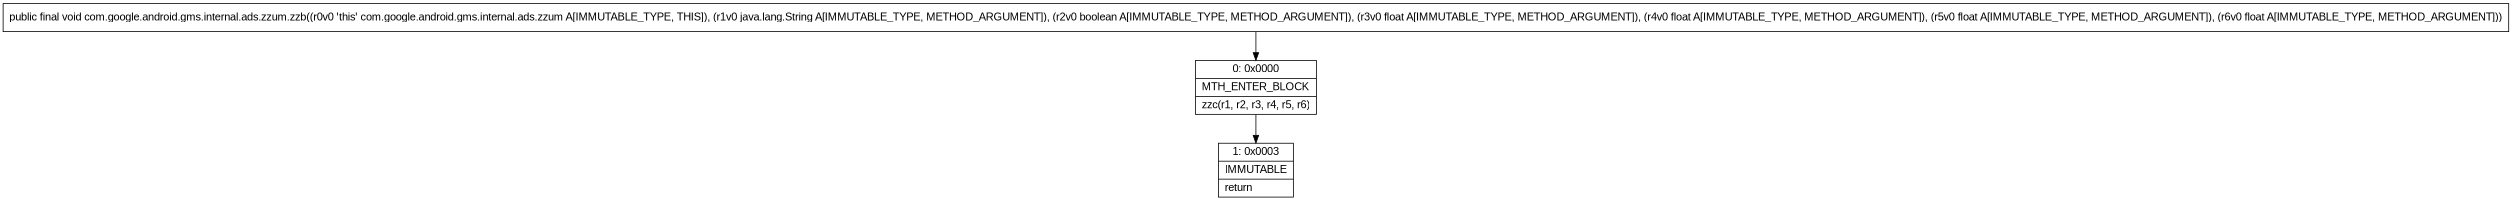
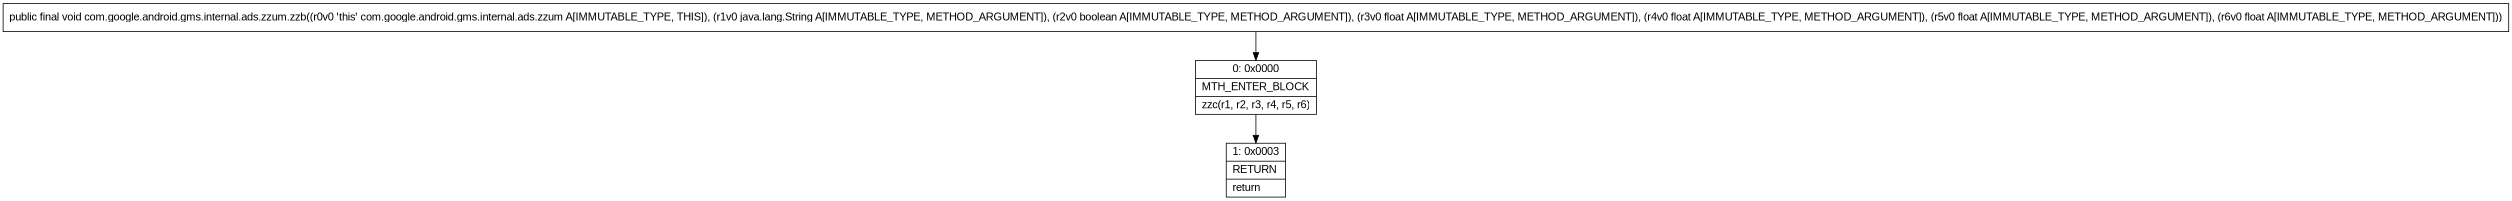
  digraph {
    fontname="Liberation Sans"
    node [shape=record fontname="Liberation Sans"]
    edge [fontname="Liberation Sans"]
    n1 [label="{0\:\ 0x0000|MTH_ENTER_BLOCK\l|zzc(r1, r2, r3, r4, r5, r6)\l}"]
-   n2 [label="{1\:\ 0x0003|IMMUTABLE\l|return\l}"]
+   n2 [label="{1\:\ 0x0003|RETURN\l|return\l}"]
    n3 [label="{public final void com.google.android.gms.internal.ads.zzum.zzb((r0v0 'this' com.google.android.gms.internal.ads.zzum A[IMMUTABLE_TYPE, THIS]), (r1v0 java.lang.String A[IMMUTABLE_TYPE, METHOD_ARGUMENT]), (r2v0 boolean A[IMMUTABLE_TYPE, METHOD_ARGUMENT]), (r3v0 float A[IMMUTABLE_TYPE, METHOD_ARGUMENT]), (r4v0 float A[IMMUTABLE_TYPE, METHOD_ARGUMENT]), (r5v0 float A[IMMUTABLE_TYPE, METHOD_ARGUMENT]), (r6v0 float A[IMMUTABLE_TYPE, METHOD_ARGUMENT])) }"]
    n1 -> n2
    n3 -> n1
  }
